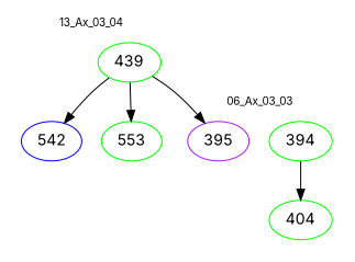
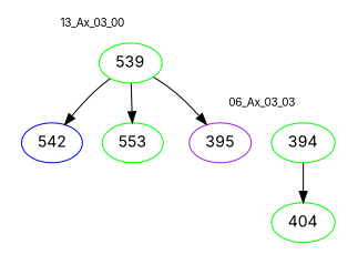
  digraph {
    fontname=Inter
    node [color=green fontname=Inter]
    edge [color=black fontname=Inter]
-   n1 [label=439]
+   n1 [label=539]
    n2 [color=blue label=542]
    n3 [label=553]
    n4 [label=394]
    n5 [color=purple label=395]
    n6 [label=404]
    subgraph cluster_1 {
      color=white
      fontsize=10
-     label="13_Ax_03_04"
+     label="13_Ax_03_00"
      n1
      n2
      n3
    }
    subgraph cluster_2 {
      color=white
      fontsize=10
      label="06_Ax_03_03"
      n4
      n5
      n6
    }
    n1 -> n2
    n1 -> n3
    n1 -> n5
    n4 -> n6
  }
